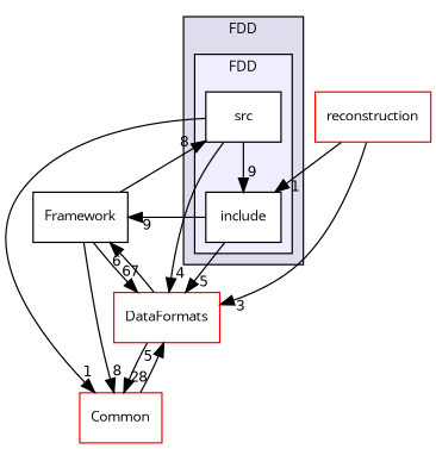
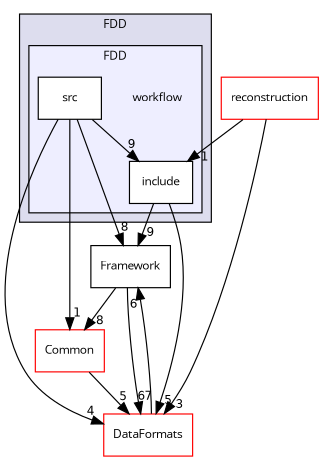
  digraph {
    compound=true
    fontname="Open Sans"
    node [fontname="Open Sans" fontsize=10 shape=box color=black]
    edge [fontname="Open Sans" headlabel=9 labeldistance=1.5 labelfontname=Helvetica labelfontsize=10]
+   n1 [label=workflow shape=plaintext color=""]
    n2 [fillcolor=white label=include style=filled]
    n3 [fillcolor=white label=src style=filled]
    n4 [label=Framework]
    n5 [color=red label=DataFormats]
    n6 [color=red label=Common]
    n7 [color=red label=reconstruction]
    subgraph cluster_1 {
      bgcolor="#ddddee"
      fontsize=10
      label=FDD
      pencolor=black
      subgraph cluster_2 {
        bgcolor="#eeeeff"
        fontsize=10
        label=FDD
        pencolor=black
+       n1
        n2
        n3
      }
    }
    n2 -> n4
    n2 -> n5 [headlabel=5]
    n3 -> n2
-   n4 -> n3 [headlabel=8]
+   n3 -> n4 [headlabel=8]
    n3 -> n5 [headlabel=4]
    n3 -> n6 [headlabel=1]
    n4 -> n5 [headlabel=67]
    n4 -> n6 [headlabel=8]
    n5 -> n4 [headlabel=6]
-   n5 -> n6 [headlabel=28]
    n6 -> n5 [headlabel=5]
    n7 -> n2 [headlabel=1]
    n7 -> n5 [headlabel=3]
  }
